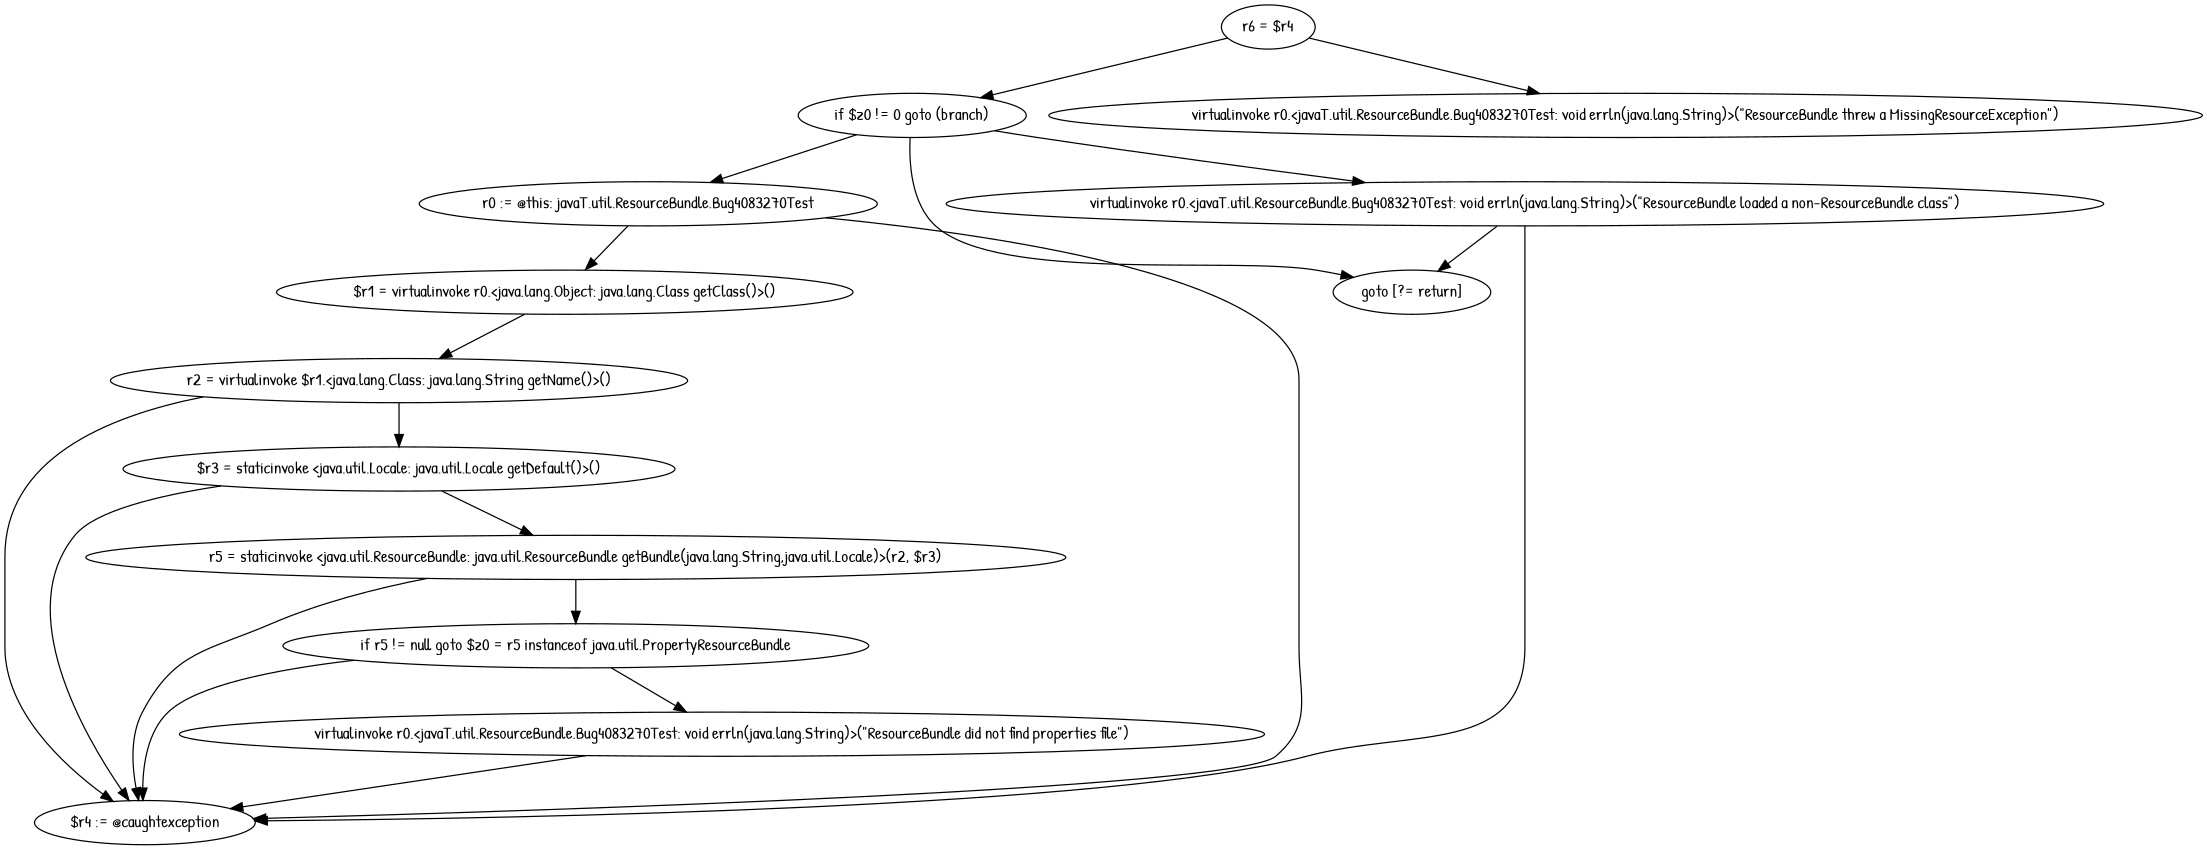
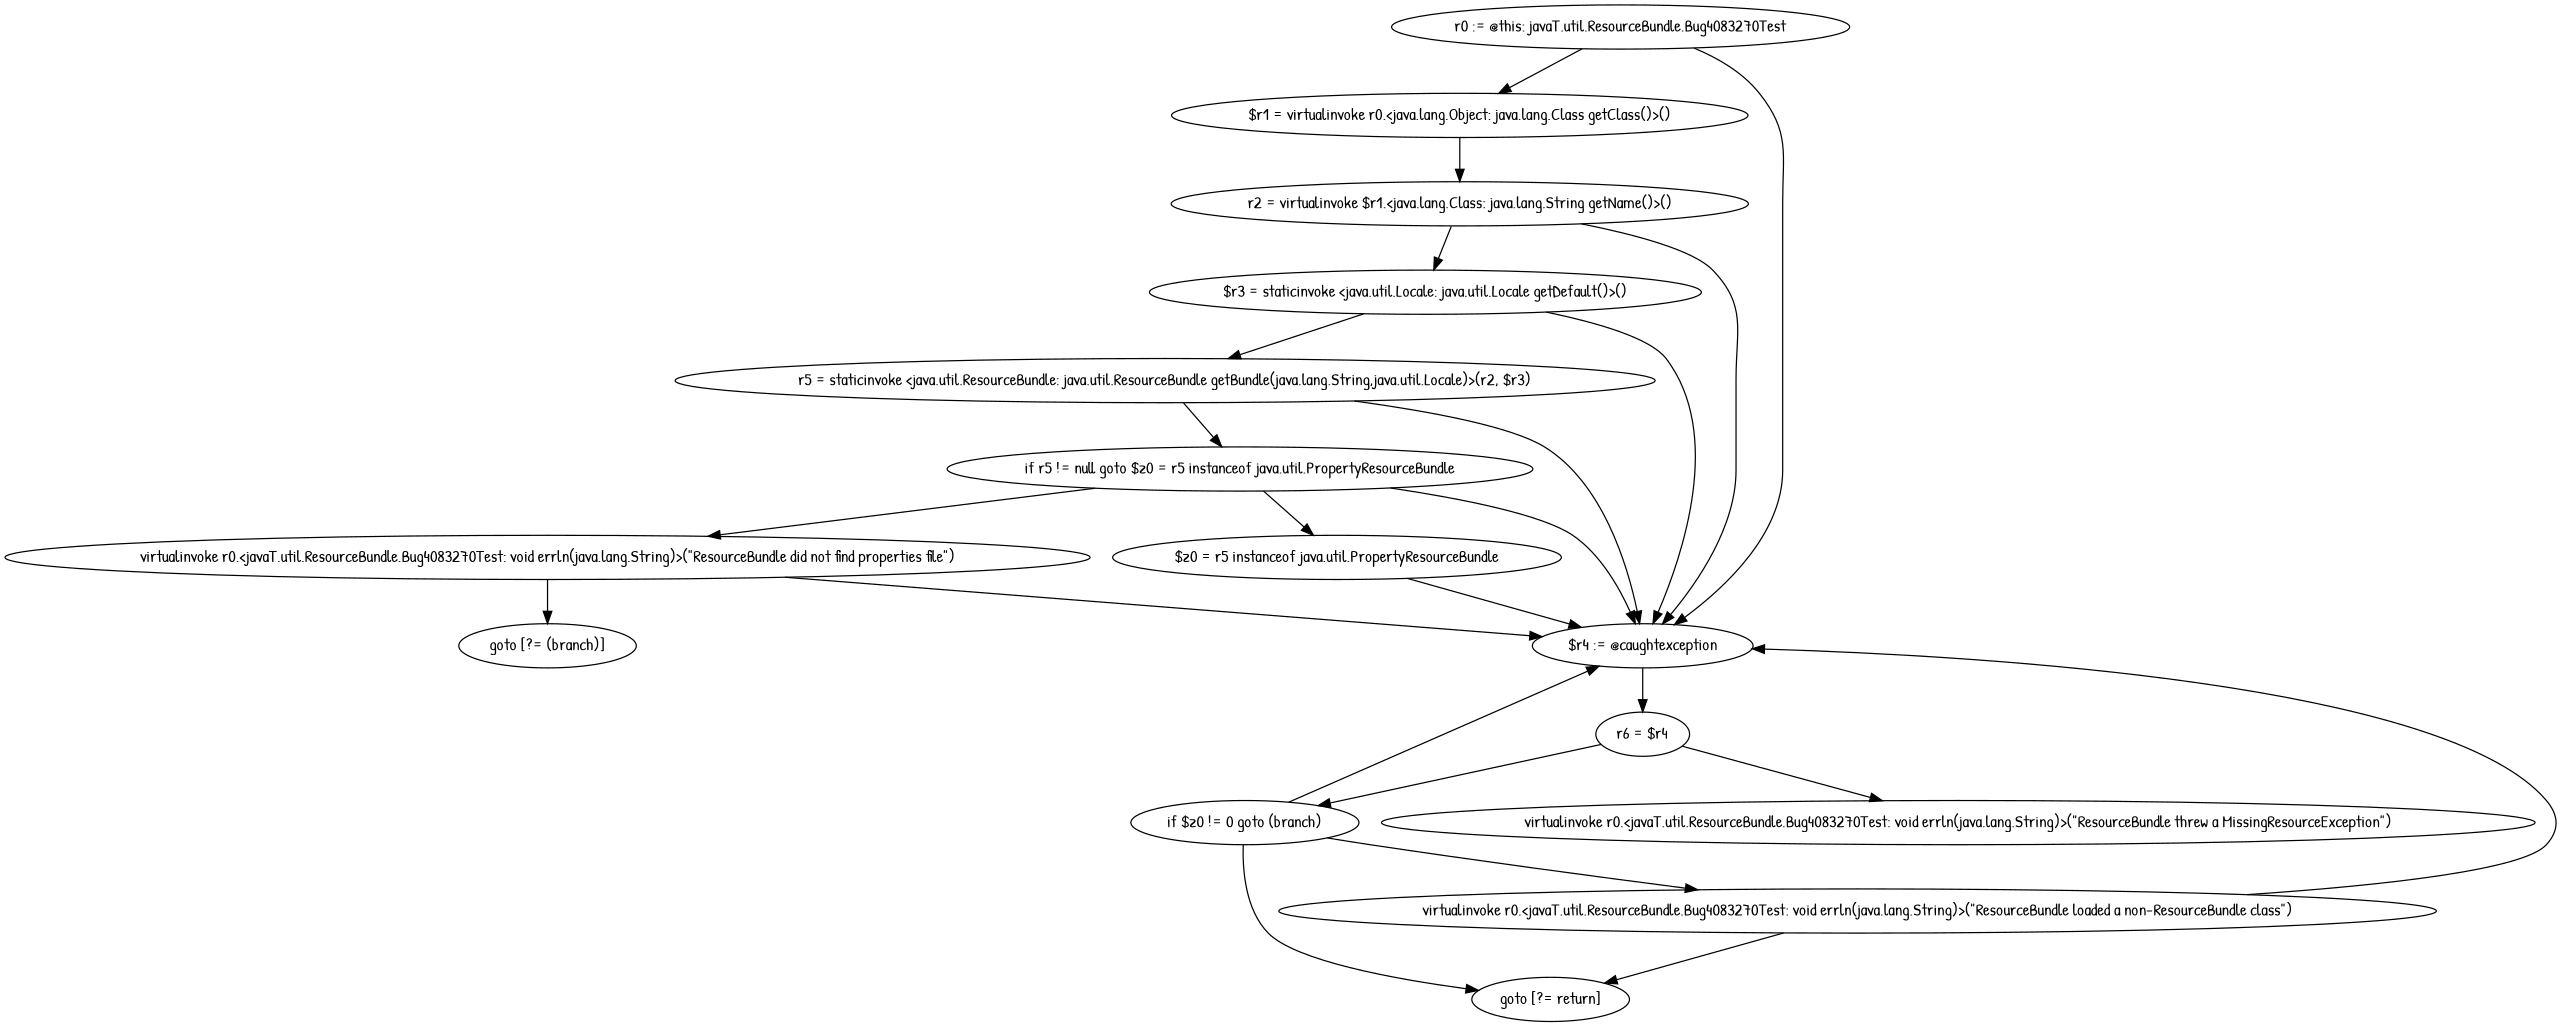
  digraph {
    fontname="Patrick Hand"
    node [fontname="Patrick Hand"]
    edge [fontname="Patrick Hand"]
    "r0 := @this: javaT.util.ResourceBundle.Bug4083270Test"
    "$r1 = virtualinvoke r0.<java.lang.Object: java.lang.Class getClass()>()"
    "$r4 := @caughtexception"
    "r2 = virtualinvoke $r1.<java.lang.Class: java.lang.String getName()>()"
    "$r3 = staticinvoke <java.util.Locale: java.util.Locale getDefault()>()"
    "r5 = staticinvoke <java.util.ResourceBundle: java.util.ResourceBundle getBundle(java.lang.String,java.util.Locale)>(r2, $r3)"
    "r6 = $r4"
    "if r5 != null goto $z0 = r5 instanceof java.util.PropertyResourceBundle"
    "virtualinvoke r0.<javaT.util.ResourceBundle.Bug4083270Test: void errln(java.lang.String)>(\"ResourceBundle did not find properties file\")"
+   "$z0 = r5 instanceof java.util.PropertyResourceBundle"
+   "goto [?= (branch)]"
    "if $z0 != 0 goto (branch)"
    "goto [?= return]"
    "virtualinvoke r0.<javaT.util.ResourceBundle.Bug4083270Test: void errln(java.lang.String)>(\"ResourceBundle loaded a non-ResourceBundle class\")"
    "virtualinvoke r0.<javaT.util.ResourceBundle.Bug4083270Test: void errln(java.lang.String)>(\"ResourceBundle threw a MissingResourceException\")"
    "r0 := @this: javaT.util.ResourceBundle.Bug4083270Test" -> "$r1 = virtualinvoke r0.<java.lang.Object: java.lang.Class getClass()>()"
    "r0 := @this: javaT.util.ResourceBundle.Bug4083270Test" -> "$r4 := @caughtexception"
    "$r1 = virtualinvoke r0.<java.lang.Object: java.lang.Class getClass()>()" -> "r2 = virtualinvoke $r1.<java.lang.Class: java.lang.String getName()>()"
+   "$r4 := @caughtexception" -> "r6 = $r4"
    "r2 = virtualinvoke $r1.<java.lang.Class: java.lang.String getName()>()" -> "$r4 := @caughtexception"
    "r2 = virtualinvoke $r1.<java.lang.Class: java.lang.String getName()>()" -> "$r3 = staticinvoke <java.util.Locale: java.util.Locale getDefault()>()"
    "$r3 = staticinvoke <java.util.Locale: java.util.Locale getDefault()>()" -> "$r4 := @caughtexception"
    "$r3 = staticinvoke <java.util.Locale: java.util.Locale getDefault()>()" -> "r5 = staticinvoke <java.util.ResourceBundle: java.util.ResourceBundle getBundle(java.lang.String,java.util.Locale)>(r2, $r3)"
    "r5 = staticinvoke <java.util.ResourceBundle: java.util.ResourceBundle getBundle(java.lang.String,java.util.Locale)>(r2, $r3)" -> "$r4 := @caughtexception"
    "r5 = staticinvoke <java.util.ResourceBundle: java.util.ResourceBundle getBundle(java.lang.String,java.util.Locale)>(r2, $r3)" -> "if r5 != null goto $z0 = r5 instanceof java.util.PropertyResourceBundle"
    "r6 = $r4" -> "if $z0 != 0 goto (branch)"
    "r6 = $r4" -> "virtualinvoke r0.<javaT.util.ResourceBundle.Bug4083270Test: void errln(java.lang.String)>(\"ResourceBundle threw a MissingResourceException\")"
    "if r5 != null goto $z0 = r5 instanceof java.util.PropertyResourceBundle" -> "$r4 := @caughtexception"
    "if r5 != null goto $z0 = r5 instanceof java.util.PropertyResourceBundle" -> "virtualinvoke r0.<javaT.util.ResourceBundle.Bug4083270Test: void errln(java.lang.String)>(\"ResourceBundle did not find properties file\")"
+   "if r5 != null goto $z0 = r5 instanceof java.util.PropertyResourceBundle" -> "$z0 = r5 instanceof java.util.PropertyResourceBundle"
    "virtualinvoke r0.<javaT.util.ResourceBundle.Bug4083270Test: void errln(java.lang.String)>(\"ResourceBundle did not find properties file\")" -> "$r4 := @caughtexception"
-   "if $z0 != 0 goto (branch)" -> "r0 := @this: javaT.util.ResourceBundle.Bug4083270Test"
+   "virtualinvoke r0.<javaT.util.ResourceBundle.Bug4083270Test: void errln(java.lang.String)>(\"ResourceBundle did not find properties file\")" -> "goto [?= (branch)]"
+   "$z0 = r5 instanceof java.util.PropertyResourceBundle" -> "$r4 := @caughtexception"
+   "if $z0 != 0 goto (branch)" -> "$r4 := @caughtexception"
    "if $z0 != 0 goto (branch)" -> "goto [?= return]"
    "if $z0 != 0 goto (branch)" -> "virtualinvoke r0.<javaT.util.ResourceBundle.Bug4083270Test: void errln(java.lang.String)>(\"ResourceBundle loaded a non-ResourceBundle class\")"
    "virtualinvoke r0.<javaT.util.ResourceBundle.Bug4083270Test: void errln(java.lang.String)>(\"ResourceBundle loaded a non-ResourceBundle class\")" -> "$r4 := @caughtexception"
    "virtualinvoke r0.<javaT.util.ResourceBundle.Bug4083270Test: void errln(java.lang.String)>(\"ResourceBundle loaded a non-ResourceBundle class\")" -> "goto [?= return]"
  }
